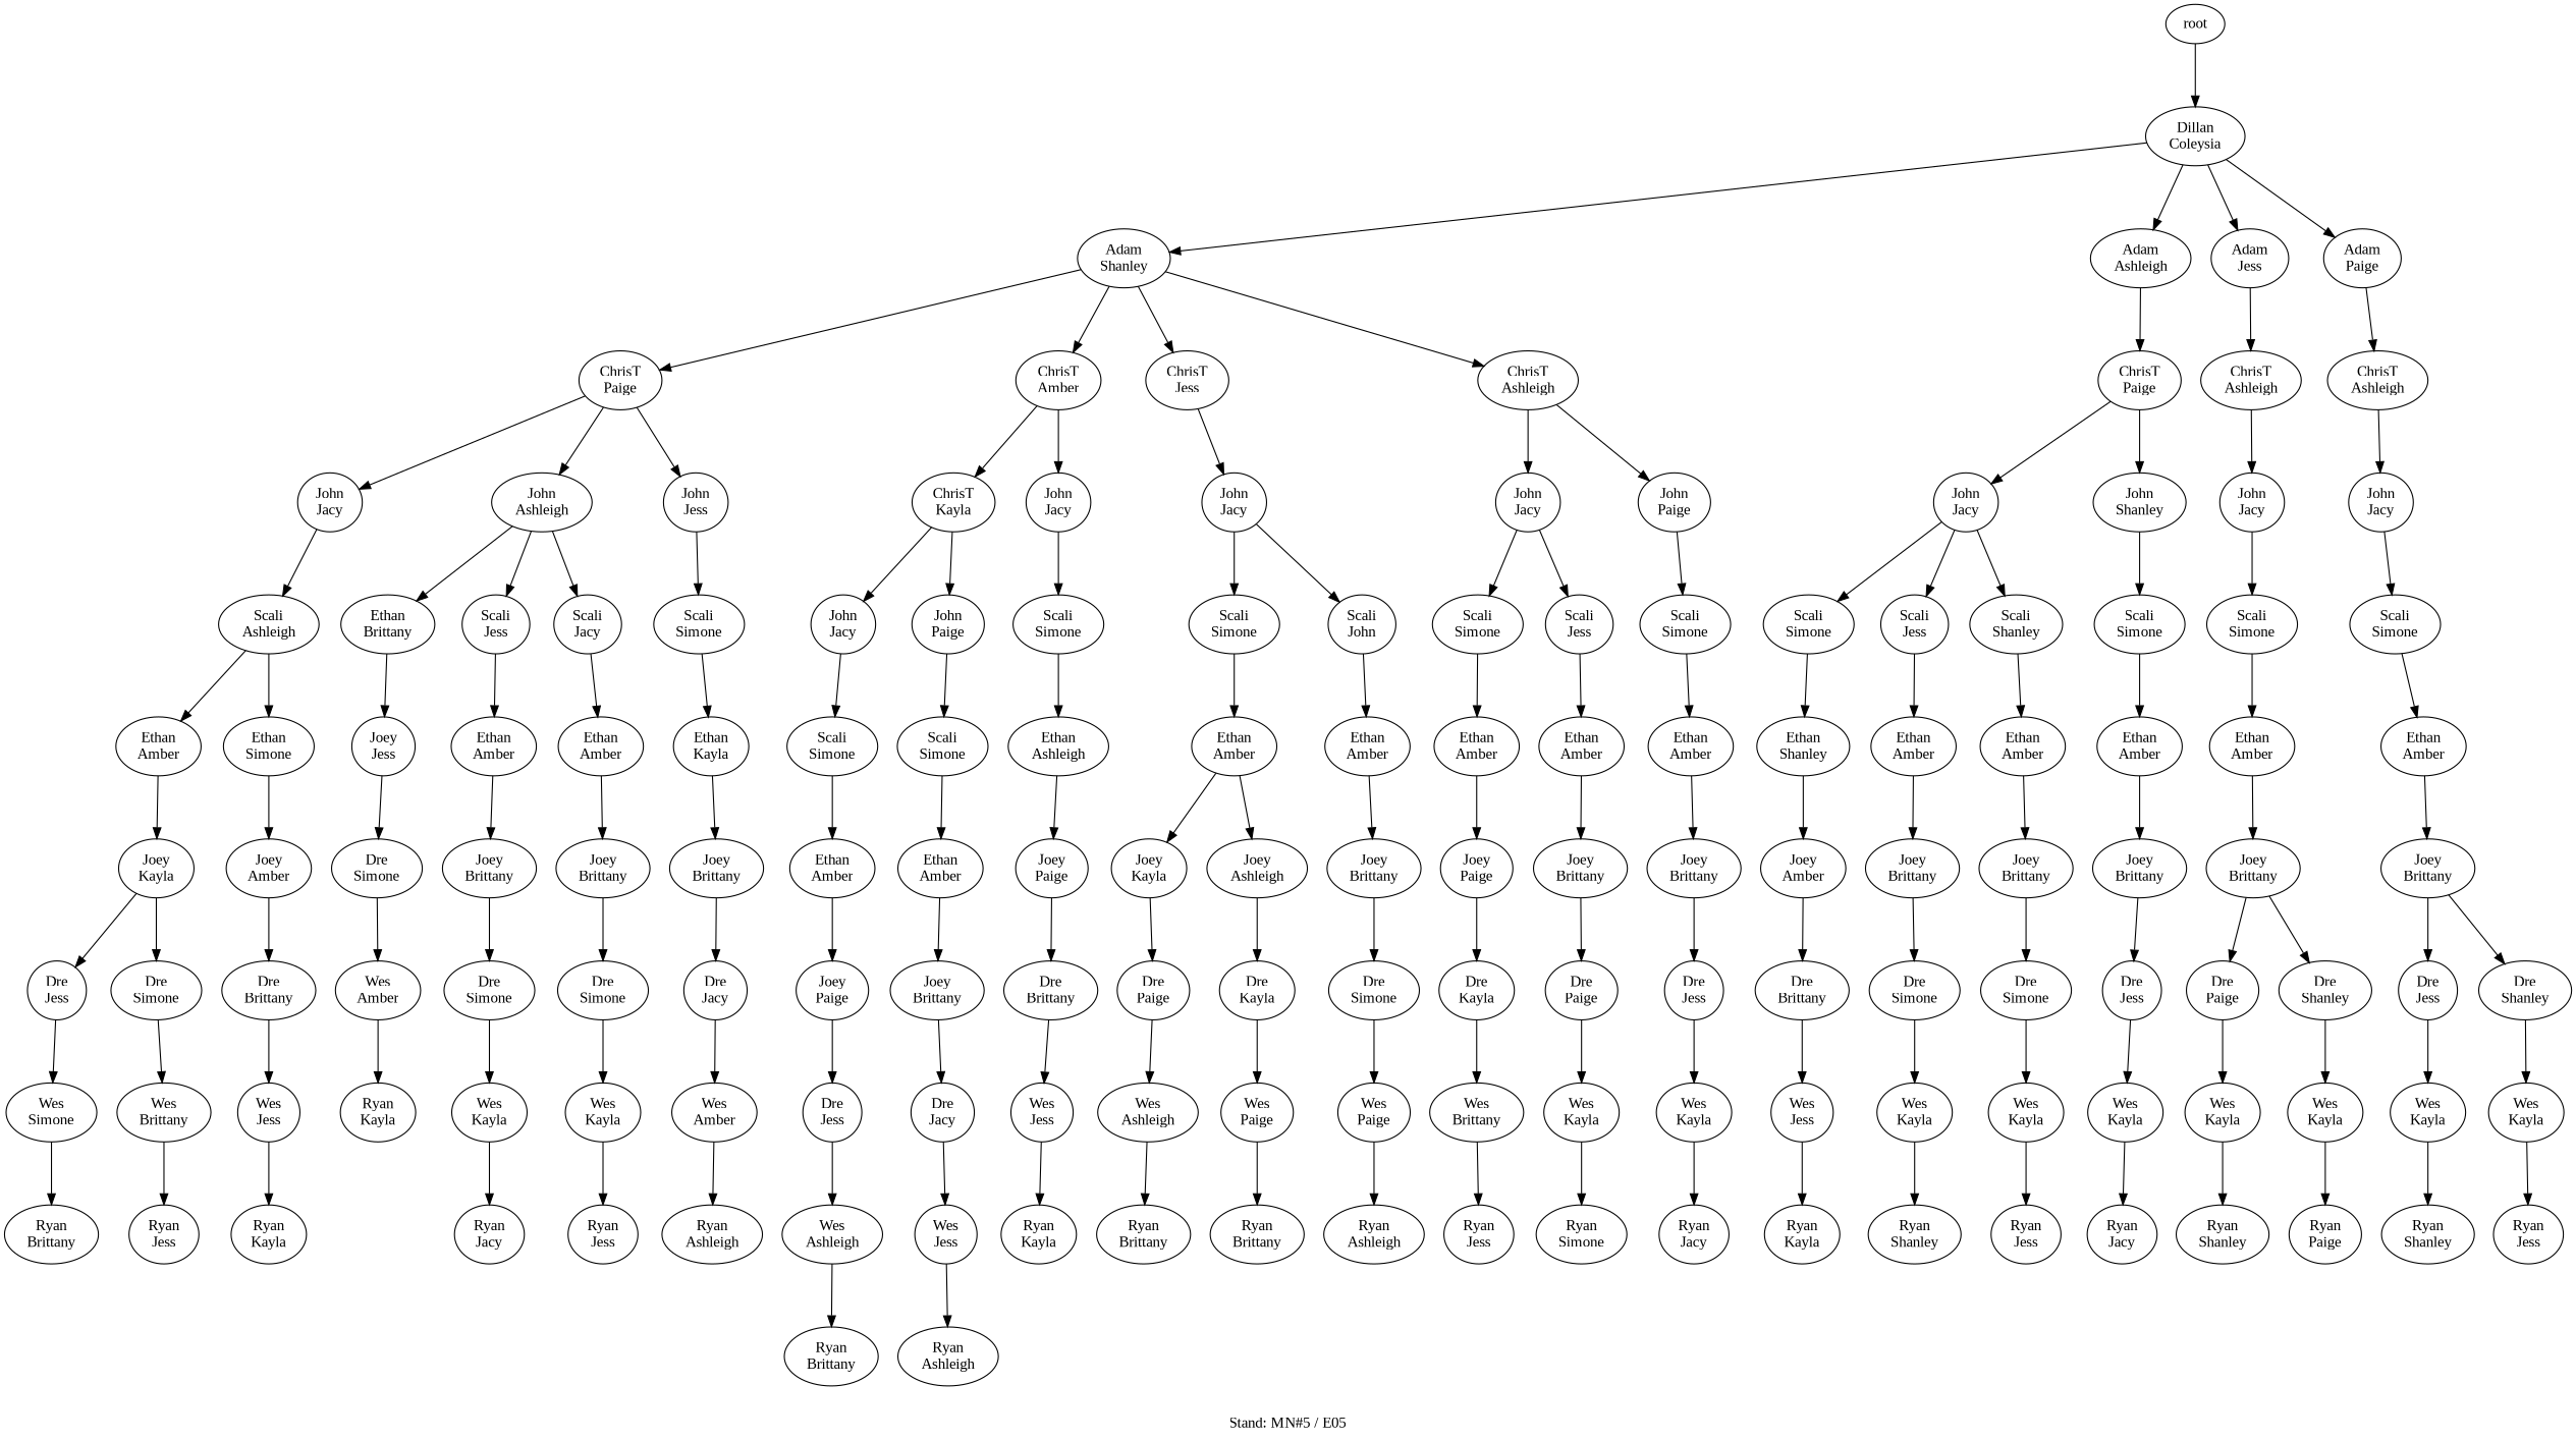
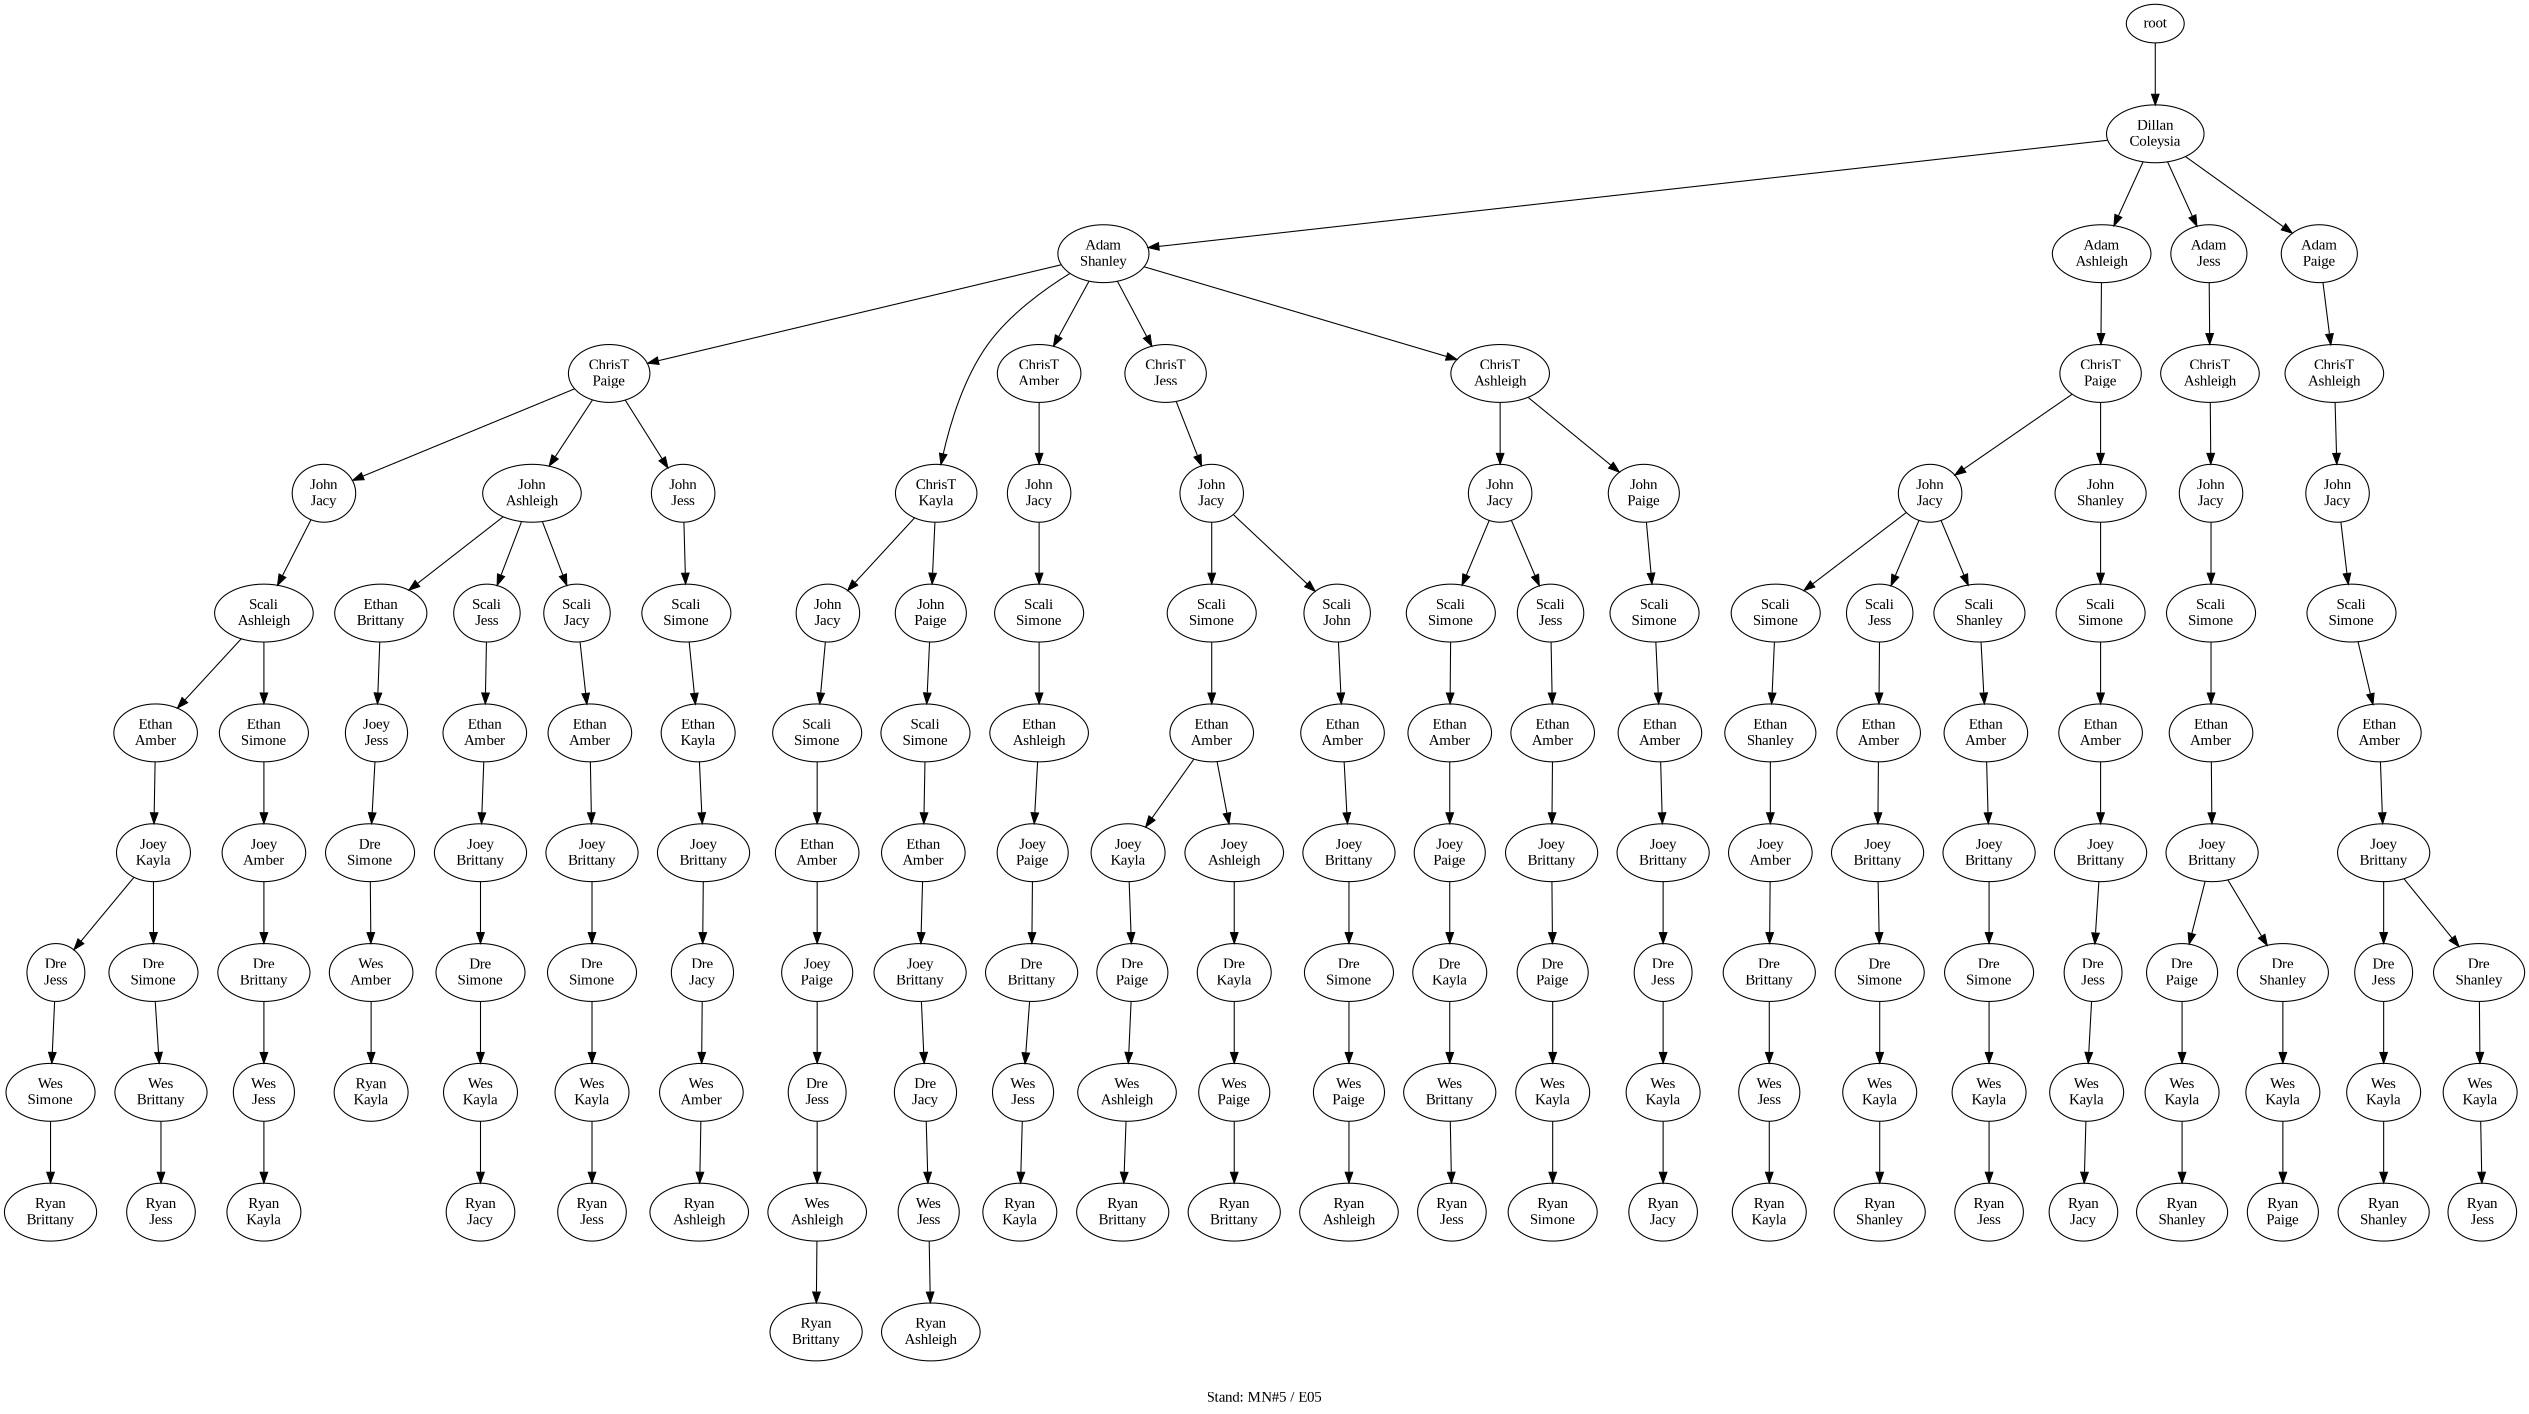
  digraph {
    fontname="Liberation Serif"
    label="Stand: MN#5 / E05"
    labelloc=b
    ranksep=0.8
    node [fontname="Liberation Serif"]
    edge [fontname="Liberation Serif"]
    n1 [label="Dillan\nColeysia"]
    n2 [label="Adam\nShanley"]
    n3 [label="Adam\nAshleigh"]
    n4 [label="Adam\nJess"]
    n5 [label="Adam\nPaige"]
    n6 [label="ChrisT\nPaige"]
    n7 [label="ChrisT\nKayla"]
    n8 [label="ChrisT\nJess"]
    n9 [label="ChrisT\nAshleigh"]
    n10 [label="ChrisT\nAmber"]
    n11 [label="ChrisT\nPaige"]
    n12 [label="ChrisT\nAshleigh"]
    n13 [label="ChrisT\nAshleigh"]
    root
    n15 [label="John\nJacy"]
    n16 [label="John\nAshleigh"]
    n17 [label="John\nJess"]
    n18 [label="John\nJacy"]
    n19 [label="John\nPaige"]
    n20 [label="John\nJacy"]
    n21 [label="John\nJacy"]
    n22 [label="John\nPaige"]
    n23 [label="John\nJacy"]
    n24 [label="Scali\nAshleigh"]
    n25 [label="Ethan\nBrittany"]
    n26 [label="Scali\nJess"]
    n27 [label="Scali\nJacy"]
    n28 [label="Scali\nSimone"]
    n29 [label="Ethan\nAmber"]
    n30 [label="Ethan\nSimone"]
    n31 [label="Joey\nKayla"]
    n32 [label="Joey\nAmber"]
    n33 [label="Joey\nJess"]
    n34 [label="Dre\nJess"]
    n35 [label="Dre\nSimone"]
    n36 [label="Wes\nSimone"]
    n37 [label="Wes\nBrittany"]
    n38 [label="Ryan\nBrittany"]
    n39 [label="Scali\nSimone"]
    n40 [label="Scali\nSimone"]
    n41 [label="Ethan\nAmber"]
    n42 [label="Joey\nPaige"]
    n43 [label="Dre\nJess"]
    n44 [label="Wes\nAshleigh"]
    n45 [label="Ryan\nBrittany"]
    n46 [label="Scali\nSimone"]
    n47 [label="Scali\nJohn"]
    n48 [label="Ethan\nAmber"]
    n49 [label="Ethan\nAmber"]
    n50 [label="Joey\nKayla"]
    n51 [label="Joey\nAshleigh"]
    n52 [label="Dre\nPaige"]
    n53 [label="Dre\nKayla"]
    n54 [label="Wes\nAshleigh"]
    n55 [label="Ryan\nBrittany"]
    n56 [label="Scali\nSimone"]
    n57 [label="Scali\nJess"]
    n58 [label="Scali\nSimone"]
    n59 [label="Ethan\nAmber"]
    n60 [label="Ethan\nAmber"]
    n61 [label="Joey\nPaige"]
    n62 [label="Dre\nKayla"]
    n63 [label="Wes\nBrittany"]
    n64 [label="Ryan\nJess"]
    n65 [label="Ryan\nJess"]
    n66 [label="Ethan\nAmber"]
    n67 [label="Joey\nBrittany"]
    n68 [label="Dre\nJacy"]
    n69 [label="Wes\nJess"]
    n70 [label="Ryan\nAshleigh"]
    n71 [label="Dre\nBrittany"]
    n72 [label="Wes\nJess"]
    n73 [label="Ryan\nKayla"]
    n74 [label="John\nJacy"]
    n75 [label="John\nShanley"]
    n76 [label="Scali\nSimone"]
    n77 [label="Scali\nJess"]
    n78 [label="Scali\nShanley"]
    n79 [label="Scali\nSimone"]
    n80 [label="Ethan\nShanley"]
    n81 [label="Ethan\nAmber"]
    n82 [label="Ethan\nAmber"]
    n83 [label="Joey\nAmber"]
    n84 [label="Dre\nBrittany"]
    n85 [label="Wes\nJess"]
    n86 [label="Ryan\nKayla"]
    n87 [label="Scali\nSimone"]
    n88 [label="Ethan\nAshleigh"]
    n89 [label="Joey\nPaige"]
    n90 [label="Dre\nBrittany"]
    n91 [label="Wes\nJess"]
    n92 [label="Ryan\nKayla"]
    n93 [label="Ethan\nAmber"]
    n94 [label="Joey\nBrittany"]
    n95 [label="Dre\nJess"]
    n96 [label="Wes\nKayla"]
    n97 [label="Ryan\nJacy"]
    n98 [label="Ethan\nAmber"]
    n99 [label="Joey\nBrittany"]
    n100 [label="Dre\nJess"]
    n101 [label="Wes\nKayla"]
    n102 [label="Ryan\nJacy"]
    n103 [label="Ethan\nAmber"]
    n104 [label="Ethan\nAmber"]
    n105 [label="Joey\nBrittany"]
    n106 [label="Dre\nSimone"]
    n107 [label="Wes\nKayla"]
    n108 [label="Ryan\nJacy"]
    n109 [label="John\nJacy"]
    n110 [label="Scali\nSimone"]
    n111 [label="Ethan\nAmber"]
    n112 [label="Joey\nBrittany"]
    n113 [label="Dre\nPaige"]
    n114 [label="Dre\nShanley"]
    n115 [label="Wes\nKayla"]
    n116 [label="Wes\nKayla"]
    n117 [label="Ryan\nShanley"]
    n118 [label="John\nJacy"]
    n119 [label="Scali\nSimone"]
    n120 [label="Ethan\nAmber"]
    n121 [label="Joey\nBrittany"]
    n122 [label="Dre\nJess"]
    n123 [label="Dre\nShanley"]
    n124 [label="Wes\nKayla"]
    n125 [label="Wes\nKayla"]
    n126 [label="Ryan\nShanley"]
    n127 [label="Joey\nBrittany"]
    n128 [label="Dre\nSimone"]
    n129 [label="Wes\nKayla"]
    n130 [label="Ryan\nShanley"]
    n131 [label="Joey\nBrittany"]
    n132 [label="Dre\nSimone"]
    n133 [label="Wes\nKayla"]
    n134 [label="Ryan\nJess"]
    n135 [label="Ryan\nJess"]
    n136 [label="Joey\nBrittany"]
    n137 [label="Dre\nSimone"]
    n138 [label="Wes\nKayla"]
    n139 [label="Ryan\nJess"]
    n140 [label="Ryan\nPaige"]
    n141 [label="Joey\nBrittany"]
    n142 [label="Dre\nPaige"]
    n143 [label="Wes\nKayla"]
    n144 [label="Ryan\nSimone"]
    n145 [label="Wes\nPaige"]
    n146 [label="Ryan\nBrittany"]
    n147 [label="Joey\nBrittany"]
    n148 [label="Dre\nSimone"]
    n149 [label="Wes\nPaige"]
    n150 [label="Ryan\nAshleigh"]
    n151 [label="Ethan\nKayla"]
    n152 [label="Joey\nBrittany"]
    n153 [label="Dre\nJacy"]
    n154 [label="Wes\nAmber"]
    n155 [label="Ryan\nAshleigh"]
    n156 [label="Dre\nSimone"]
    n157 [label="Wes\nAmber"]
    n158 [label="Ryan\nKayla"]
    n1 -> n2
    n1 -> n3
    n1 -> n4
    n1 -> n5
    n2 -> n6
-   n10 -> n7
+   n2 -> n7
    n2 -> n8
    n2 -> n9
    n2 -> n10
    n3 -> n11
    n4 -> n12
    n5 -> n13
    n6 -> n15
    n6 -> n16
    n6 -> n17
    n7 -> n18
    n7 -> n19
    n8 -> n20
    n9 -> n21
    n9 -> n22
    n10 -> n23
    n11 -> n74
    n11 -> n75
    n12 -> n109
    n13 -> n118
    root -> n1
    n15 -> n24
    n16 -> n25
    n16 -> n26
    n16 -> n27
    n17 -> n28
    n18 -> n39
    n19 -> n40
    n20 -> n46
    n20 -> n47
    n21 -> n56
    n21 -> n57
    n22 -> n58
    n23 -> n87
    n24 -> n29
    n24 -> n30
    n25 -> n33
    n26 -> n103
    n27 -> n104
    n28 -> n151
    n29 -> n31
    n30 -> n32
    n31 -> n34
    n31 -> n35
    n32 -> n71
    n33 -> n156
    n34 -> n36
    n35 -> n37
    n36 -> n38
    n37 -> n65
    n39 -> n41
    n40 -> n66
    n41 -> n42
    n42 -> n43
    n43 -> n44
    n44 -> n45
    n46 -> n48
    n47 -> n49
    n48 -> n50
    n48 -> n51
    n49 -> n147
    n50 -> n52
    n51 -> n53
    n52 -> n54
    n53 -> n145
    n54 -> n55
    n56 -> n59
    n57 -> n60
    n58 -> n98
    n59 -> n61
    n60 -> n141
    n61 -> n62
    n62 -> n63
    n63 -> n64
    n66 -> n67
    n67 -> n68
    n68 -> n69
    n69 -> n70
    n71 -> n72
    n72 -> n73
    n74 -> n76
    n74 -> n77
    n74 -> n78
    n75 -> n79
    n76 -> n80
    n77 -> n81
    n78 -> n82
    n79 -> n93
    n80 -> n83
    n81 -> n127
    n82 -> n131
    n83 -> n84
    n84 -> n85
    n85 -> n86
    n87 -> n88
    n88 -> n89
    n89 -> n90
    n90 -> n91
    n91 -> n92
    n93 -> n94
    n94 -> n95
    n95 -> n96
    n96 -> n97
    n98 -> n99
    n99 -> n100
    n100 -> n101
    n101 -> n102
    n103 -> n105
    n104 -> n136
    n105 -> n106
    n106 -> n107
    n107 -> n108
    n109 -> n110
    n110 -> n111
    n111 -> n112
    n112 -> n113
    n112 -> n114
    n113 -> n115
    n114 -> n116
    n115 -> n117
    n116 -> n140
    n118 -> n119
    n119 -> n120
    n120 -> n121
    n121 -> n122
    n121 -> n123
    n122 -> n124
    n123 -> n125
    n124 -> n126
    n125 -> n135
    n127 -> n128
    n128 -> n129
    n129 -> n130
    n131 -> n132
    n132 -> n133
    n133 -> n134
    n136 -> n137
    n137 -> n138
    n138 -> n139
    n141 -> n142
    n142 -> n143
    n143 -> n144
    n145 -> n146
    n147 -> n148
    n148 -> n149
    n149 -> n150
    n151 -> n152
    n152 -> n153
    n153 -> n154
    n154 -> n155
    n156 -> n157
    n157 -> n158
  }
